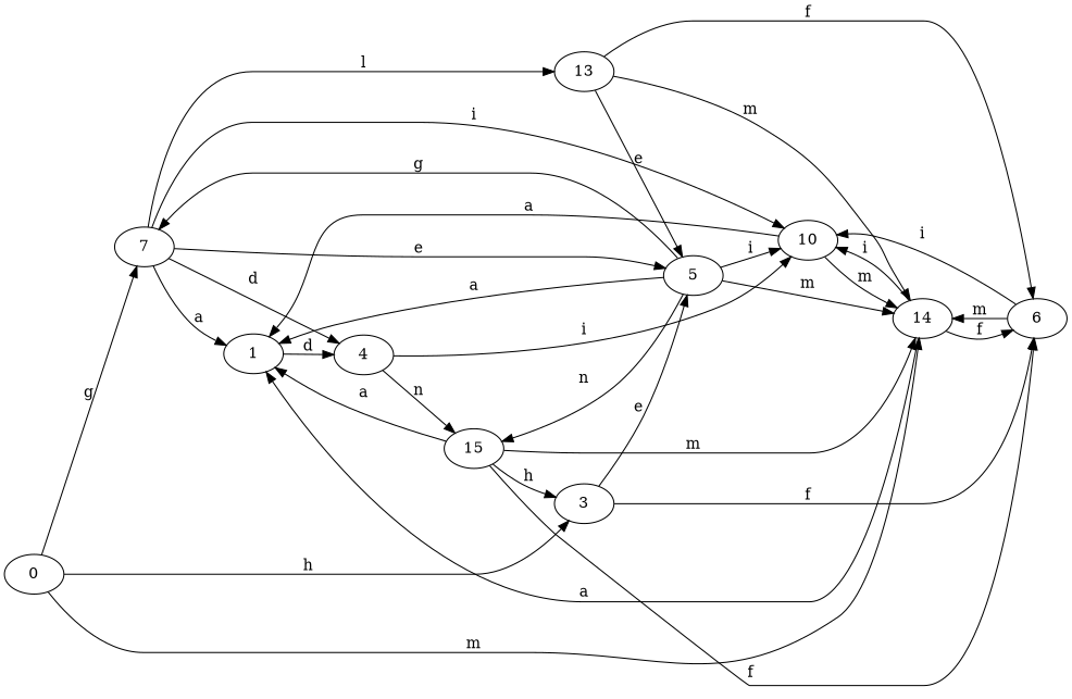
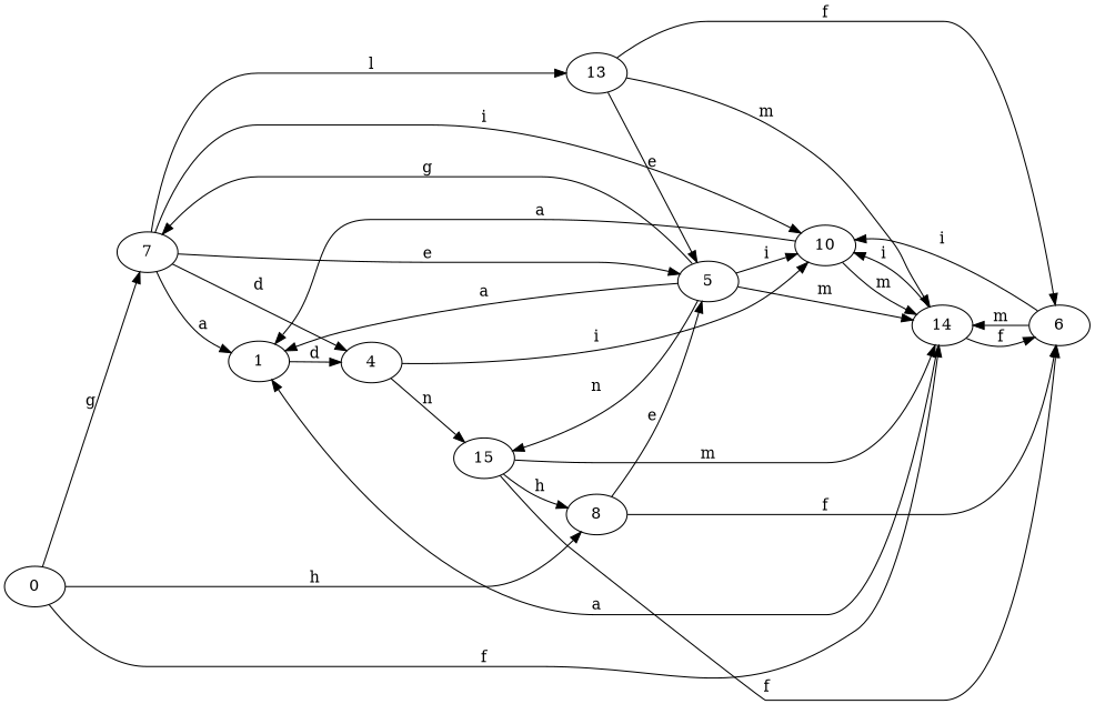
  strict digraph {
    rankdir=LR
    0
    7
-   8 [label=3]
+   8
    14
    1
    4
    10
    5
    13
    6
    15
    0 -> 7 [label=g]
    0 -> 8 [label=h]
-   0 -> 14 [label=m]
+   0 -> 14 [label=f]
    7 -> 1 [label=a]
    7 -> 4 [label=d]
    7 -> 10 [label=i]
    7 -> 5 [label=e]
    7 -> 13 [label=l]
    8 -> 5 [label=e]
    8 -> 6 [label=f]
    14 -> 1 [label=a]
    14 -> 10 [label=i]
    14 -> 6 [label=f]
    1 -> 4 [label=d]
    4 -> 10 [label=i]
    4 -> 15 [label=n]
    10 -> 14 [label=m]
    10 -> 1 [label=a]
    5 -> 7 [label=g]
    5 -> 14 [label=m]
    5 -> 1 [label=a]
    5 -> 10 [label=i]
    5 -> 15 [label=n]
    13 -> 14 [label=m]
    13 -> 5 [label=e]
    13 -> 6 [label=f]
    6 -> 14 [label=m]
    6 -> 10 [label=i]
    15 -> 8 [label=h]
    15 -> 14 [label=m]
-   15 -> 1 [label=a]
    15 -> 6 [label=f]
  }
